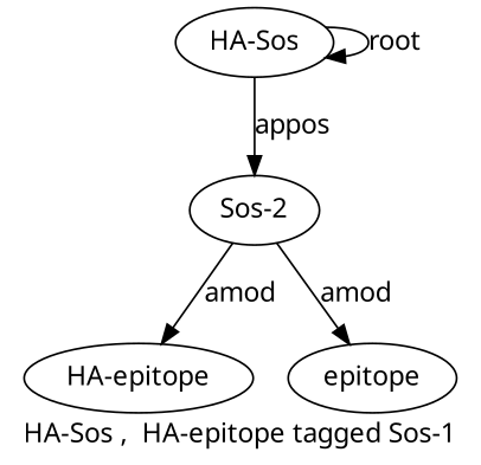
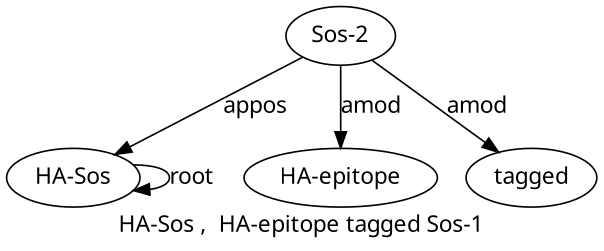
  digraph {
    fontname="Noto Sans"
    label="HA-Sos ,  HA-epitope tagged Sos-1"
    node [fillcolor=white fontname="Noto Sans" style=filled]
    edge [fontname="Noto Sans"]
    n1 [label="HA-Sos"]
    n2 [label="Sos-2"]
    n3 [label="HA-epitope"]
-   n4 [label=epitope]
+   n4 [label=tagged]
    n1 -> n1 [label=root]
-   n1 -> n2 [label=appos]
+   n2 -> n1 [label=appos]
    n2 -> n3 [label=amod]
    n2 -> n4 [label=amod]
  }
